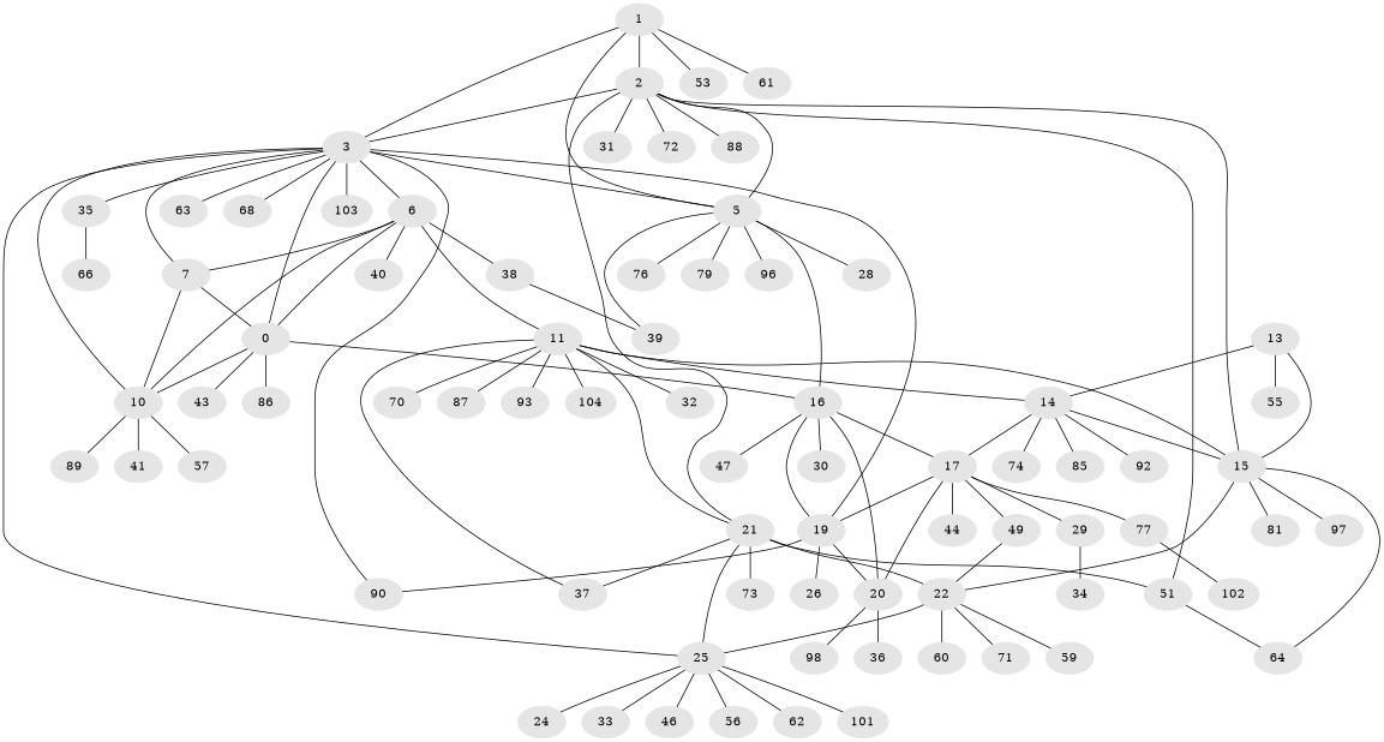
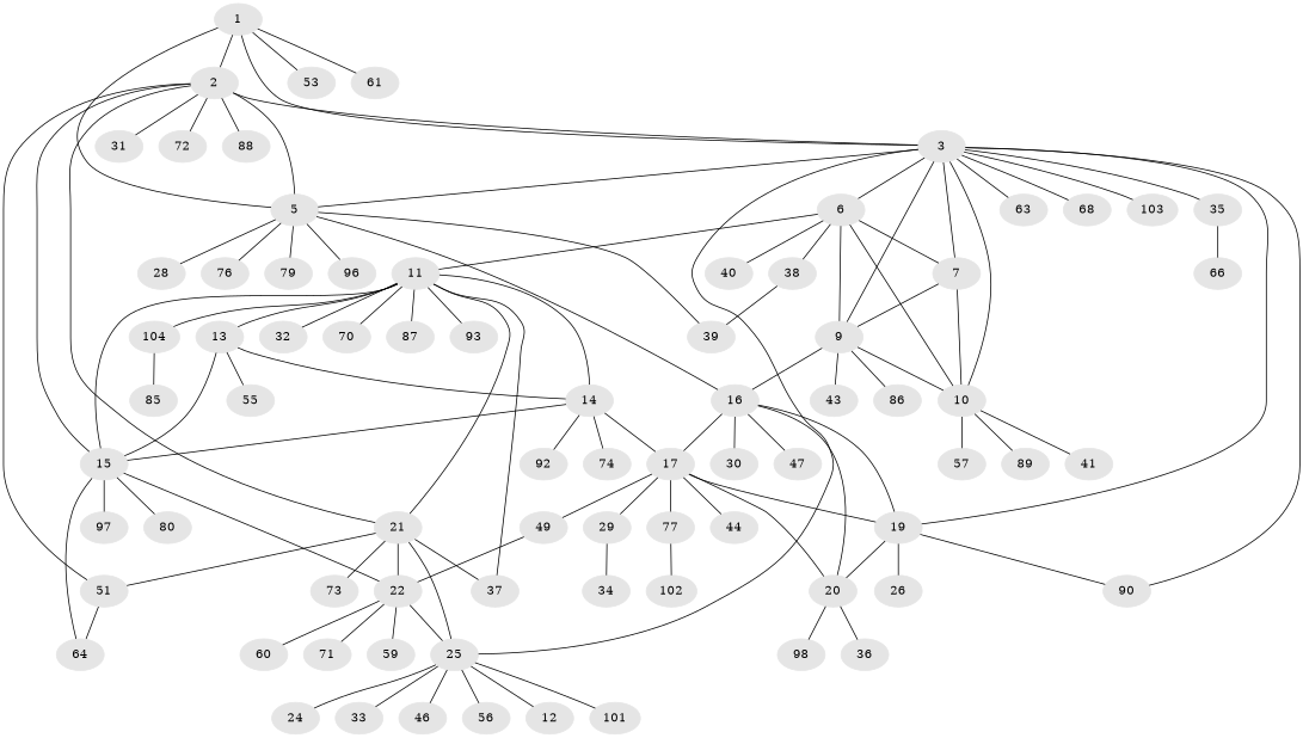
  graph {
    node [color=gray90 style=filled]
    1 [super="+48"]
    2 [super="+4"]
    3 [super="+8"]
    5 [super="+69"]
    53
    61
    15 [super="+67"]
    21 [super="+23"]
    31
    51
    72
    88
    6 [super="+45"]
    7
-   9 [super="+99" label=0]
+   9 [super="+99"]
    10 [super="+52"]
    19 [super="+82"]
    25 [super="+95"]
    35 [super="+78"]
    63
    68
    90
    103
    16 [super="+50"]
    28
    39 [super="+58"]
    76
    79
    96
    22 [super="+24"]
    64
-   80 [label=81]
+   80
    97
    37 [super="+54"]
    73
    11 [super="+12"]
    38
    40 [super="+94"]
    43
    86
    41
    57 [super="+91"]
    89
    20 [super="+84"]
    26
    n46 [label=24]
    33
    46
    56
-   62 [super="+81"]
+   62 [super="+81" label=12]
    101
    66
    17 [super="+18"]
    30
    47
    13 [super="+65"]
    14 [super="+42"]
    32
    70
    87
    93
    104
    55
    74
    85
    92
    29 [super="+75"]
    44
    49
    77
    59
    60
    71
    36
    98
    34
    102
    1 -- 2 [weight=2]
    1 -- 3
    1 -- 5
    1 -- 53
    1 -- 61
    2 -- 3 [weight=2]
    2 -- 5 [weight=2]
    2 -- 15
    2 -- 21
    2 -- 31
    2 -- 51
    2 -- 72
    2 -- 88
    3 -- 5
    3 -- 6
    3 -- 7
    3 -- 9
    3 -- 10
    3 -- 19
    3 -- 25
    3 -- 35
    3 -- 63
    3 -- 68
    3 -- 90
    3 -- 103
    5 -- 16
    5 -- 28
    5 -- 39
    5 -- 76
    5 -- 79
    5 -- 96
    15 -- 22
    15 -- 64
    15 -- 80
    15 -- 97
    21 -- 51
    21 -- 25 [weight=2]
    21 -- 22 [weight=4]
    21 -- 37
    21 -- 73
    51 -- 64
    6 -- 7
    6 -- 9
    6 -- 10
    6 -- 11
    6 -- 38
    6 -- 40
    7 -- 9
    7 -- 10
    9 -- 10
    9 -- 16
    9 -- 43
    9 -- 86
    10 -- 41
    10 -- 57
    10 -- 89
    19 -- 90
    19 -- 20
    19 -- 26
    25 -- n46
    25 -- 33
    25 -- 46
    25 -- 56
    25 -- 62
    25 -- 101
    35 -- 66
    16 -- 19
    16 -- 20
    16 -- 17 [weight=2]
    16 -- 30
    16 -- 47
    22 -- 25 [weight=2]
    22 -- 59
    22 -- 60
    22 -- 71
    11 -- 15 [weight=2]
    11 -- 21
    11 -- 37
+   11 -- 13 [weight=2]
    11 -- 14 [weight=2]
    11 -- 32
    11 -- 70
    11 -- 87
    11 -- 93
    11 -- 104
    38 -- 39
    20 -- 36
    20 -- 98
    17 -- 19 [weight=2]
    17 -- 20 [weight=2]
    17 -- 29
    17 -- 44
    17 -- 49
    17 -- 77
    13 -- 15
    13 -- 14
    13 -- 55
    14 -- 15
    14 -- 17
    14 -- 74
-   14 -- 85
+   104 -- 85
    14 -- 92
    29 -- 34
    49 -- 22
    77 -- 102
  }
